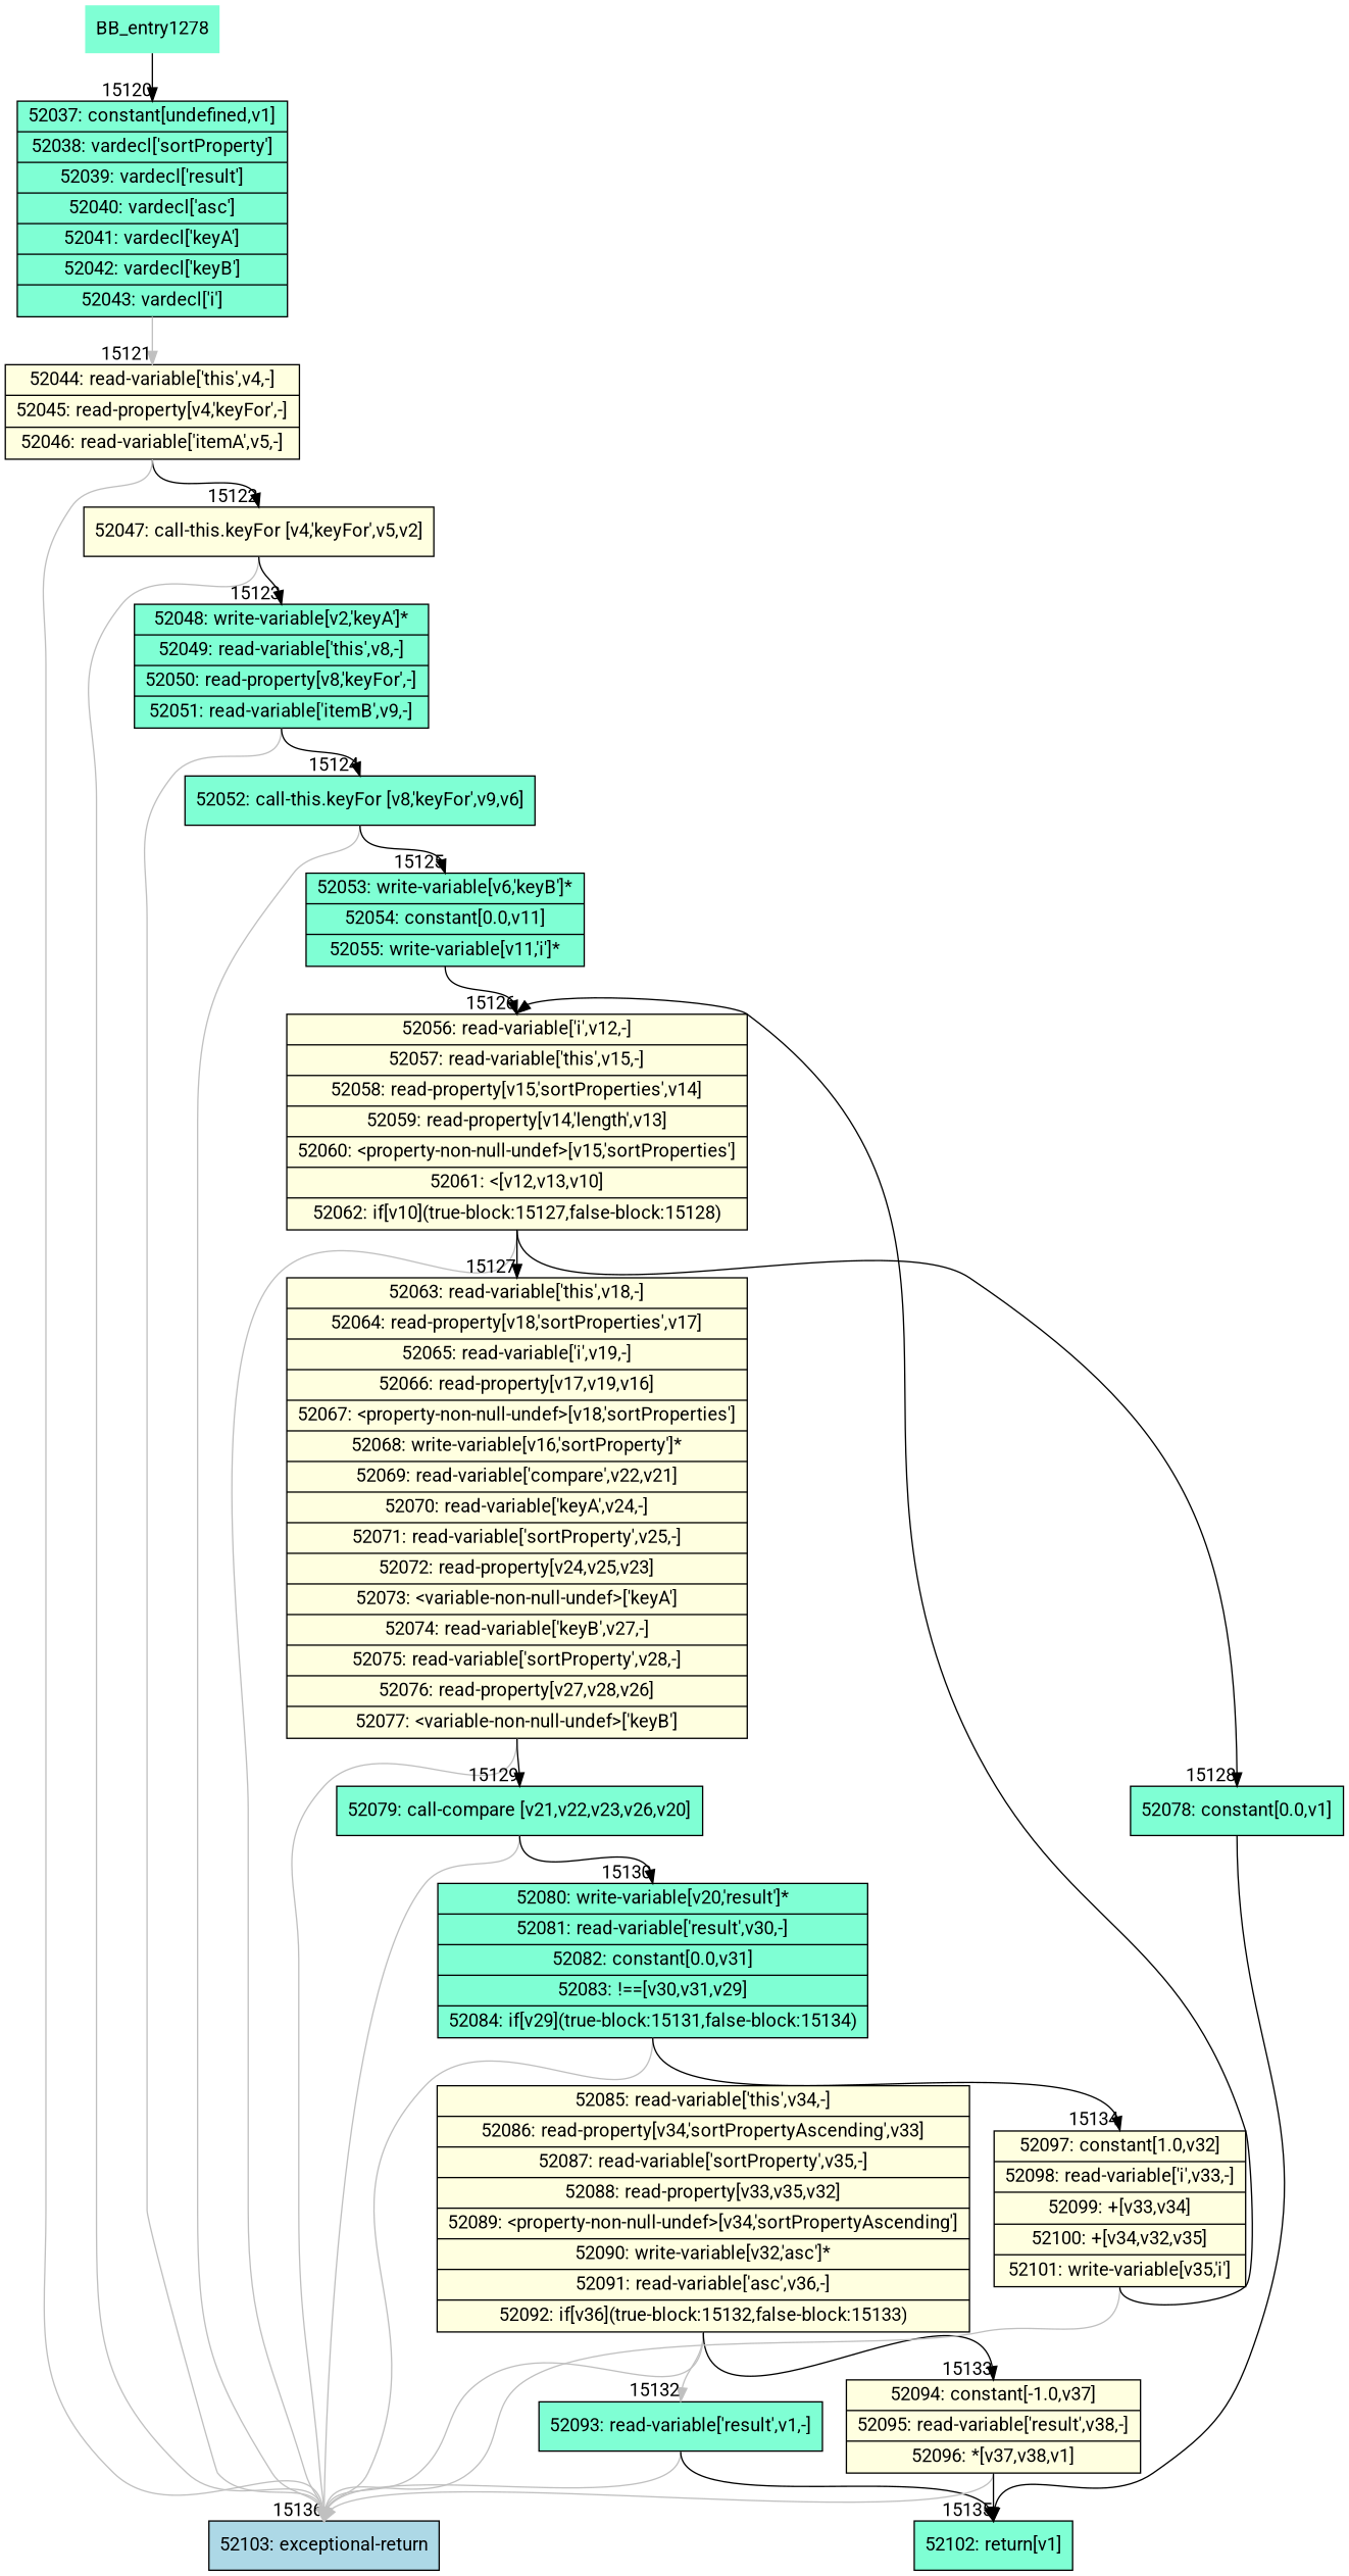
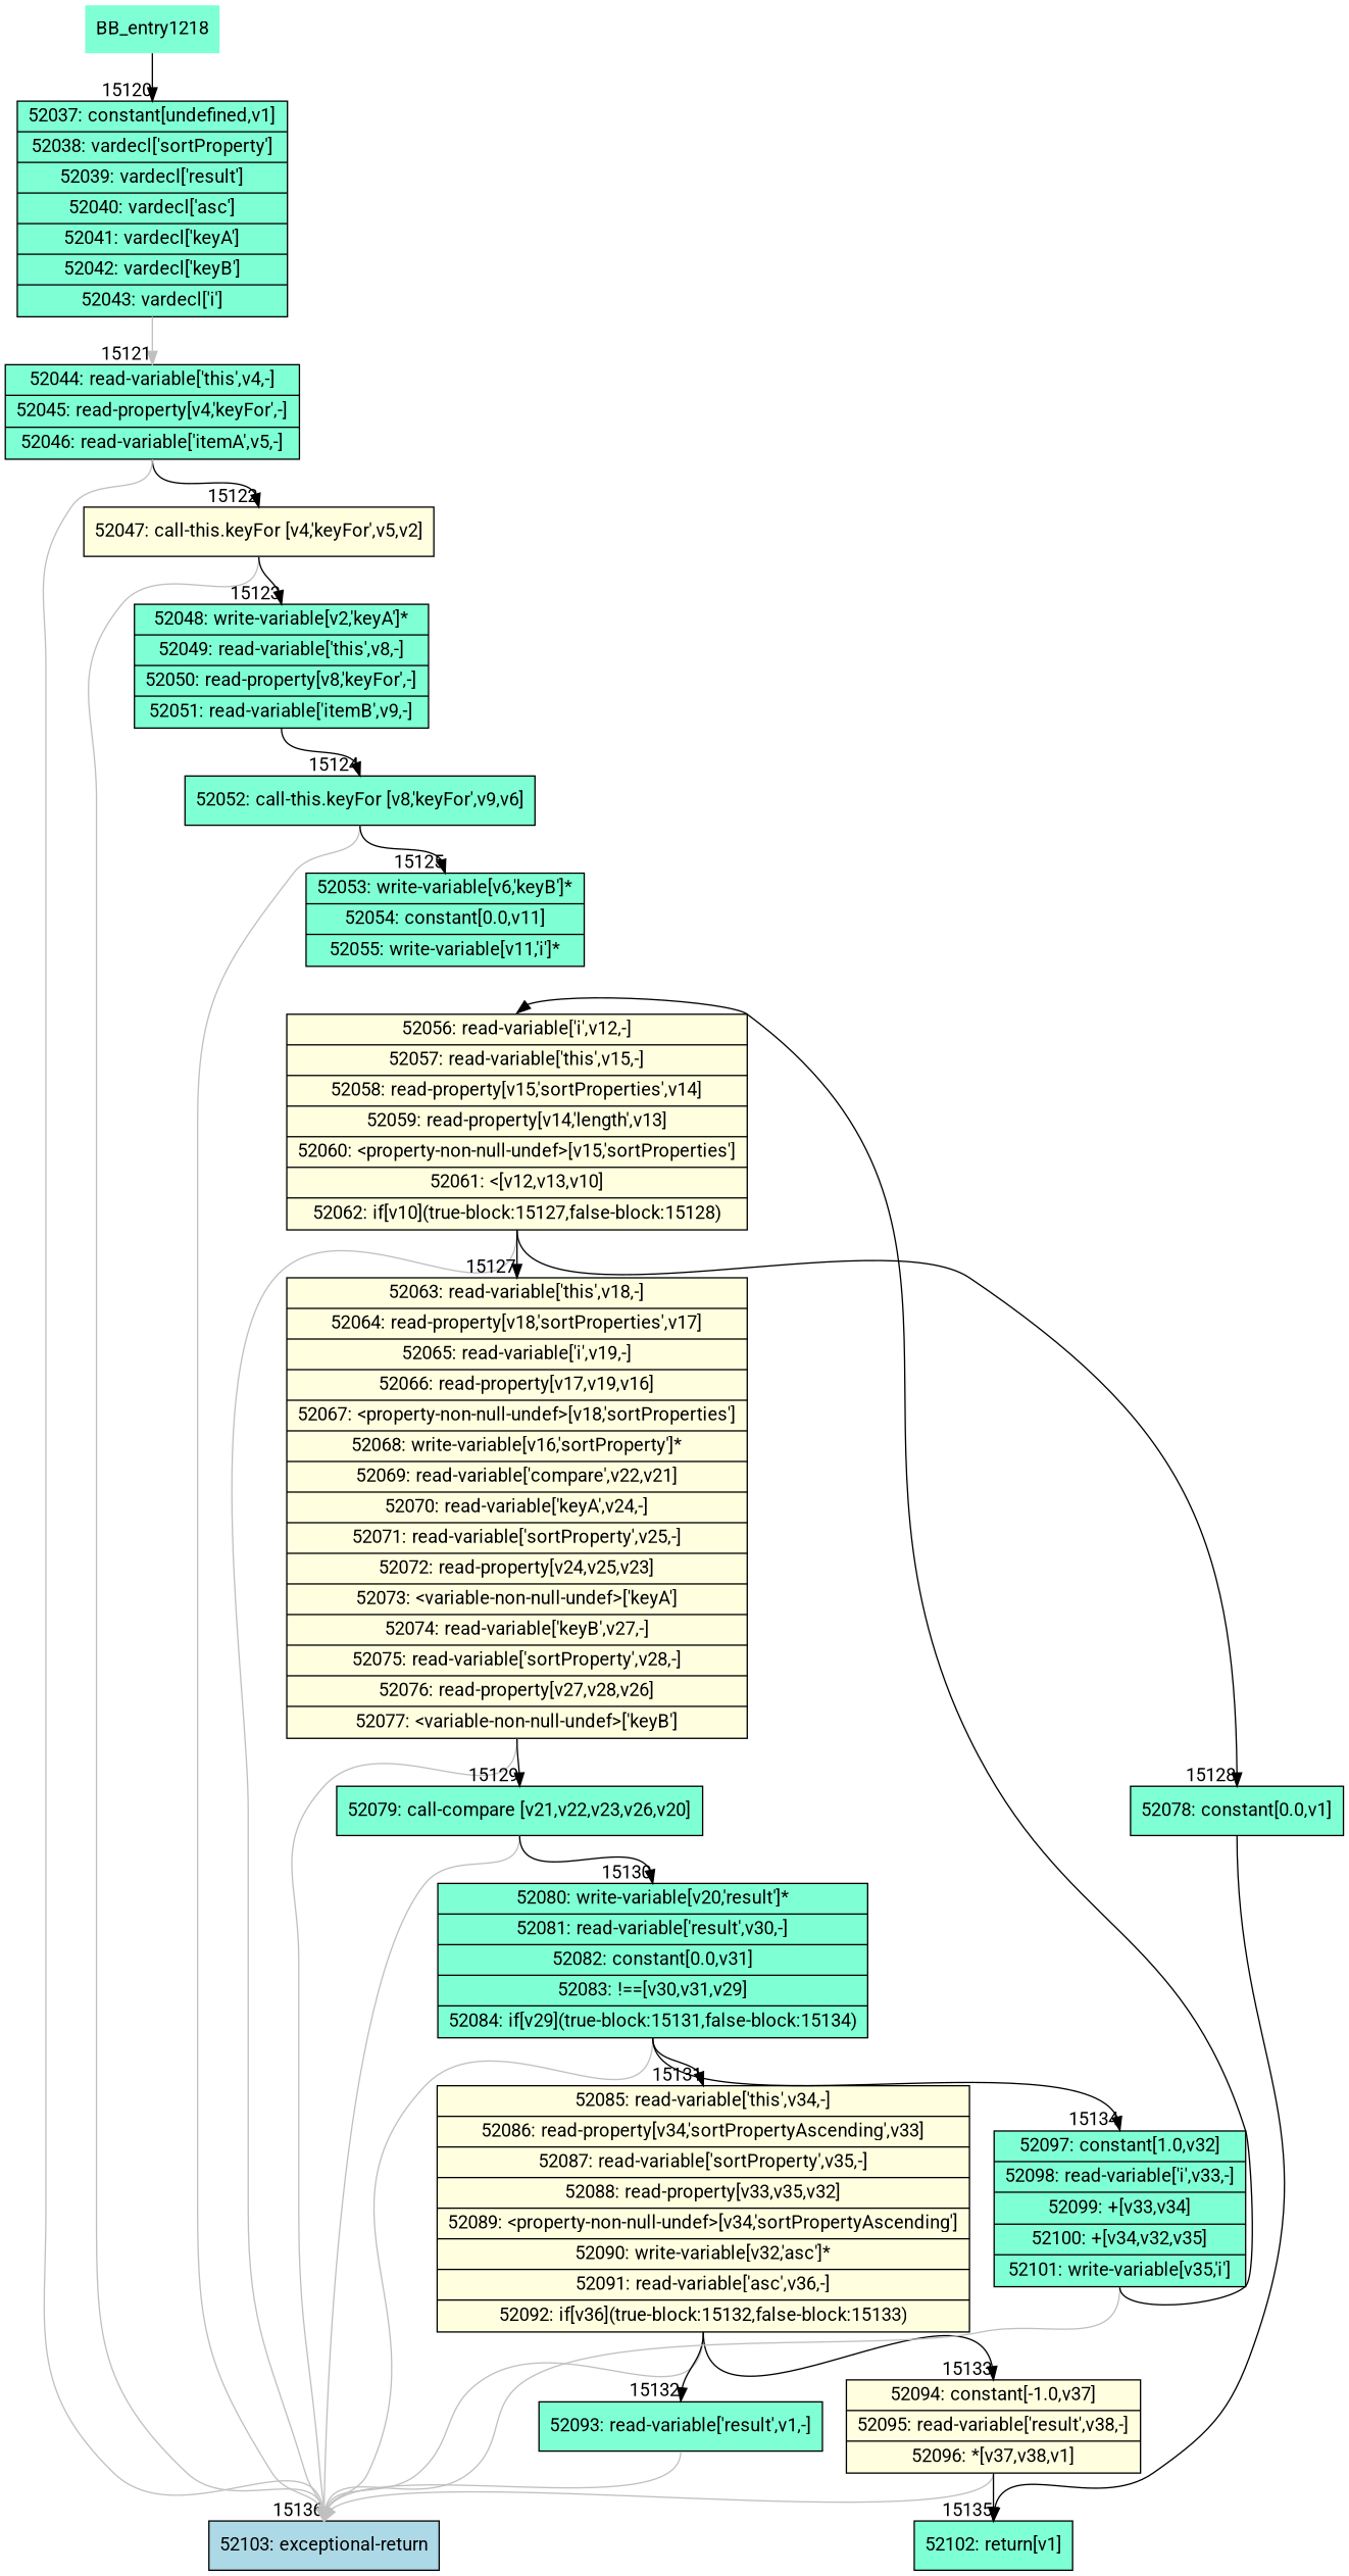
  digraph {
    fontname=Roboto
    rankdir=TD
    node [fillcolor=aquamarine fontname=Roboto shape=record style=filled]
    edge [fontname=Roboto headport=n tailport=s]
-   BB_entry1278 [shape=none]
+   BB_entry1278 [shape=none label=BB_entry1218]
    n2 [label="{52037: constant[undefined,v1]|52038: vardecl['sortProperty']|52039: vardecl['result']|52040: vardecl['asc']|52041: vardecl['keyA']|52042: vardecl['keyB']|52043: vardecl['i']}"]
-   n3 [fillcolor=lightyellow label="{52044: read-variable['this',v4,-]|52045: read-property[v4,'keyFor',-]|52046: read-variable['itemA',v5,-]}"]
+   n3 [label="{52044: read-variable['this',v4,-]|52045: read-property[v4,'keyFor',-]|52046: read-variable['itemA',v5,-]}"]
    n4 [fillcolor=lightyellow label="{52047: call-this.keyFor [v4,'keyFor',v5,v2]}"]
    n5 [fillcolor=lightblue label="{52103: exceptional-return}"]
    n6 [label="{52048: write-variable[v2,'keyA']*|52049: read-variable['this',v8,-]|52050: read-property[v8,'keyFor',-]|52051: read-variable['itemB',v9,-]}"]
    n7 [label="{52052: call-this.keyFor [v8,'keyFor',v9,v6]}"]
    n8 [label="{52053: write-variable[v6,'keyB']*|52054: constant[0.0,v11]|52055: write-variable[v11,'i']*}"]
    n9 [fillcolor=lightyellow label="{52056: read-variable['i',v12,-]|52057: read-variable['this',v15,-]|52058: read-property[v15,'sortProperties',v14]|52059: read-property[v14,'length',v13]|52060: \<property-non-null-undef\>[v15,'sortProperties']|52061: \<[v12,v13,v10]|52062: if[v10](true-block:15127,false-block:15128)}"]
    n10 [fillcolor=lightyellow label="{52063: read-variable['this',v18,-]|52064: read-property[v18,'sortProperties',v17]|52065: read-variable['i',v19,-]|52066: read-property[v17,v19,v16]|52067: \<property-non-null-undef\>[v18,'sortProperties']|52068: write-variable[v16,'sortProperty']*|52069: read-variable['compare',v22,v21]|52070: read-variable['keyA',v24,-]|52071: read-variable['sortProperty',v25,-]|52072: read-property[v24,v25,v23]|52073: \<variable-non-null-undef\>['keyA']|52074: read-variable['keyB',v27,-]|52075: read-variable['sortProperty',v28,-]|52076: read-property[v27,v28,v26]|52077: \<variable-non-null-undef\>['keyB']}"]
    n11 [label="{52078: constant[0.0,v1]}"]
    n12 [label="{52079: call-compare [v21,v22,v23,v26,v20]}"]
    n13 [label="{52102: return[v1]}"]
    n14 [label="{52080: write-variable[v20,'result']*|52081: read-variable['result',v30,-]|52082: constant[0.0,v31]|52083: !==[v30,v31,v29]|52084: if[v29](true-block:15131,false-block:15134)}"]
    n15 [fillcolor=lightyellow label="{52085: read-variable['this',v34,-]|52086: read-property[v34,'sortPropertyAscending',v33]|52087: read-variable['sortProperty',v35,-]|52088: read-property[v33,v35,v32]|52089: \<property-non-null-undef\>[v34,'sortPropertyAscending']|52090: write-variable[v32,'asc']*|52091: read-variable['asc',v36,-]|52092: if[v36](true-block:15132,false-block:15133)}"]
-   n16 [fillcolor=lightyellow label="{52097: constant[1.0,v32]|52098: read-variable['i',v33,-]|52099: +[v33,v34]|52100: +[v34,v32,v35]|52101: write-variable[v35,'i']}"]
+   n16 [label="{52097: constant[1.0,v32]|52098: read-variable['i',v33,-]|52099: +[v33,v34]|52100: +[v34,v32,v35]|52101: write-variable[v35,'i']}"]
    n17 [label="{52093: read-variable['result',v1,-]}"]
    n18 [fillcolor=lightyellow label="{52094: constant[-1.0,v37]|52095: read-variable['result',v38,-]|52096: *[v37,v38,v1]}"]
    BB_entry1278 -> n2 [headlabel="    15120"]
    n2 -> n3 [color=gray headlabel="      15121"]
    n3 -> n4 [headlabel="      15122"]
    n3 -> n5 [color=gray headlabel="      15136"]
    n4 -> n5 [color=gray]
    n4 -> n6 [headlabel="      15123"]
-   n6 -> n5 [color=gray]
    n6 -> n7 [headlabel="      15124"]
    n7 -> n5 [color=gray]
    n7 -> n8 [headlabel="      15125"]
-   n8 -> n9 [headlabel="      15126"]
    n9 -> n5 [color=gray]
    n9 -> n10 [headlabel="      15127"]
    n9 -> n11 [headlabel="      15128"]
    n10 -> n5 [color=gray]
    n10 -> n12 [headlabel="      15129"]
    n11 -> n13 [headlabel="      15135"]
    n12 -> n5 [color=gray]
    n12 -> n14 [headlabel="      15130"]
    n14 -> n5 [color=gray]
+   n14 -> n15 [headlabel="      15131"]
    n14 -> n16 [headlabel="      15134"]
    n15 -> n5 [color=gray]
-   n15 -> n17 [headlabel="      15132" color=gray]
+   n15 -> n17 [headlabel="      15132"]
    n15 -> n18 [headlabel="      15133"]
    n16 -> n5 [color=gray]
    n16 -> n9
    n17 -> n5 [color=gray]
-   n17 -> n13
    n18 -> n5 [color=gray]
    n18 -> n13
  }
